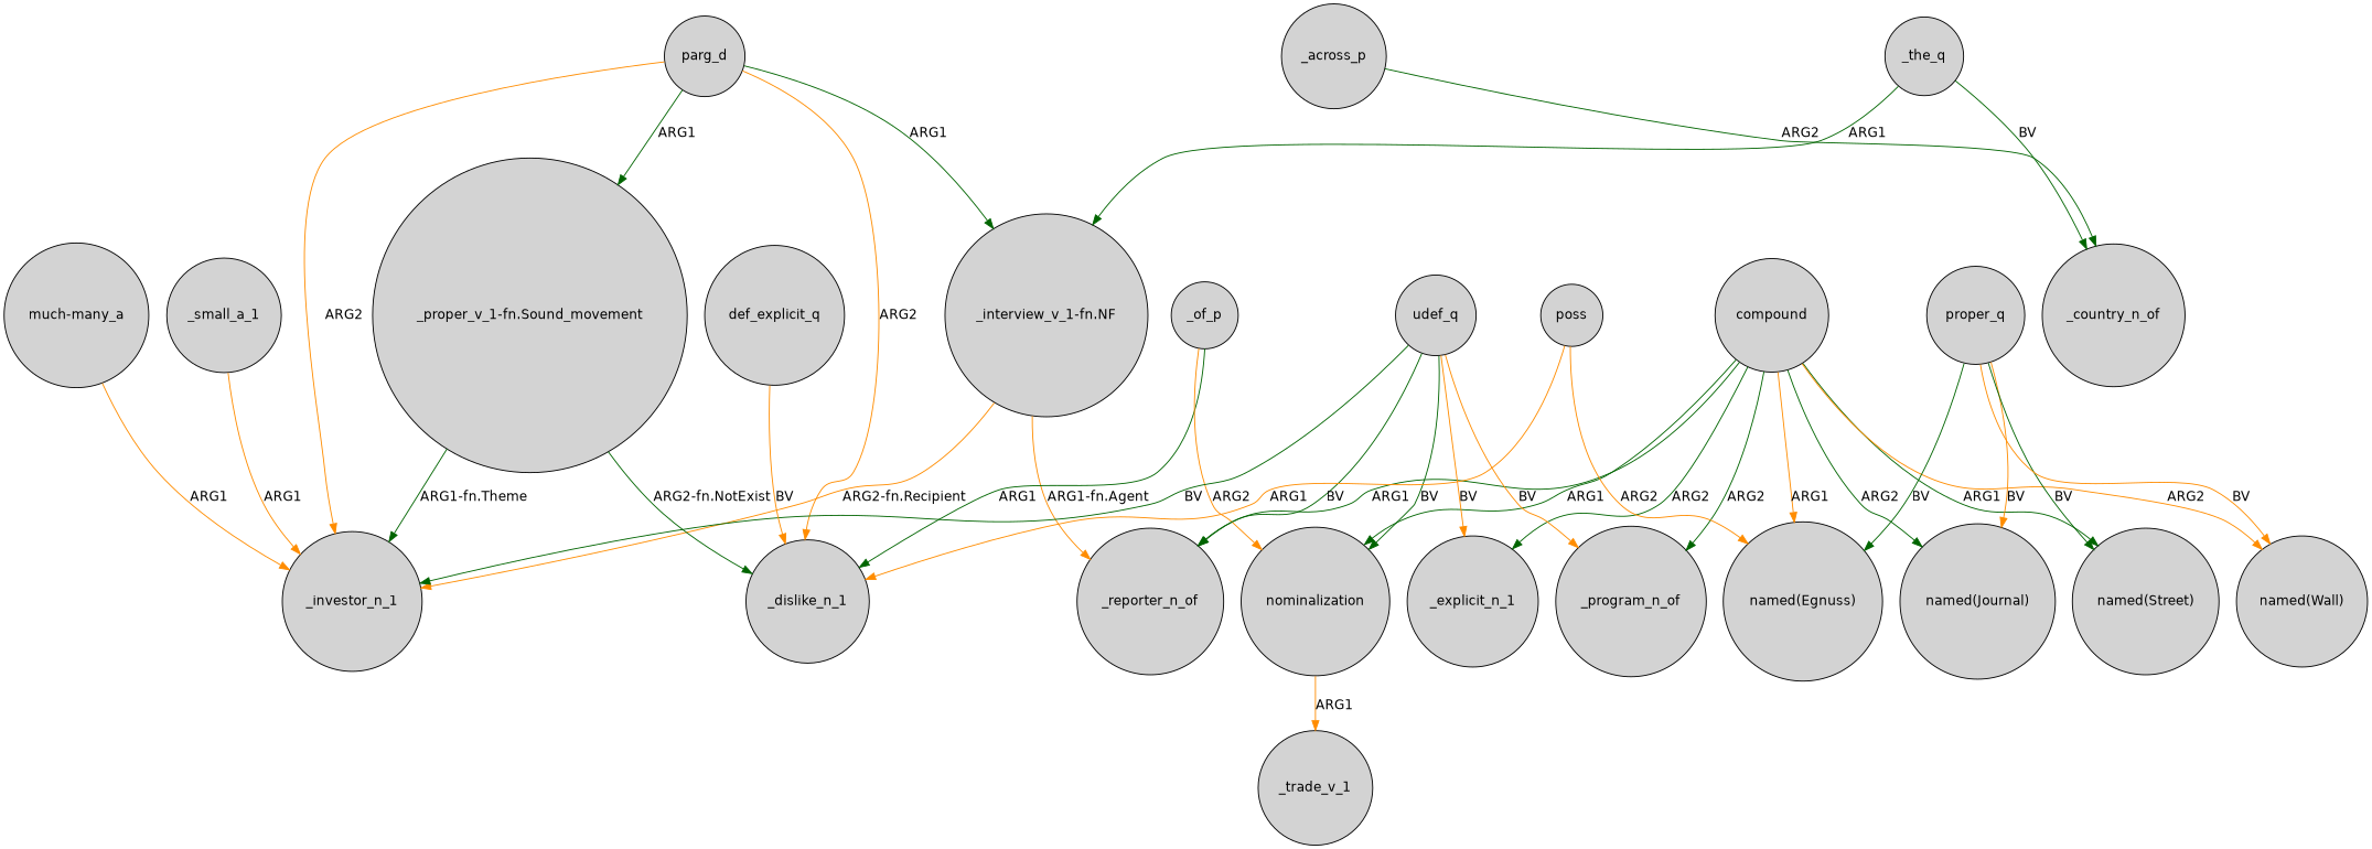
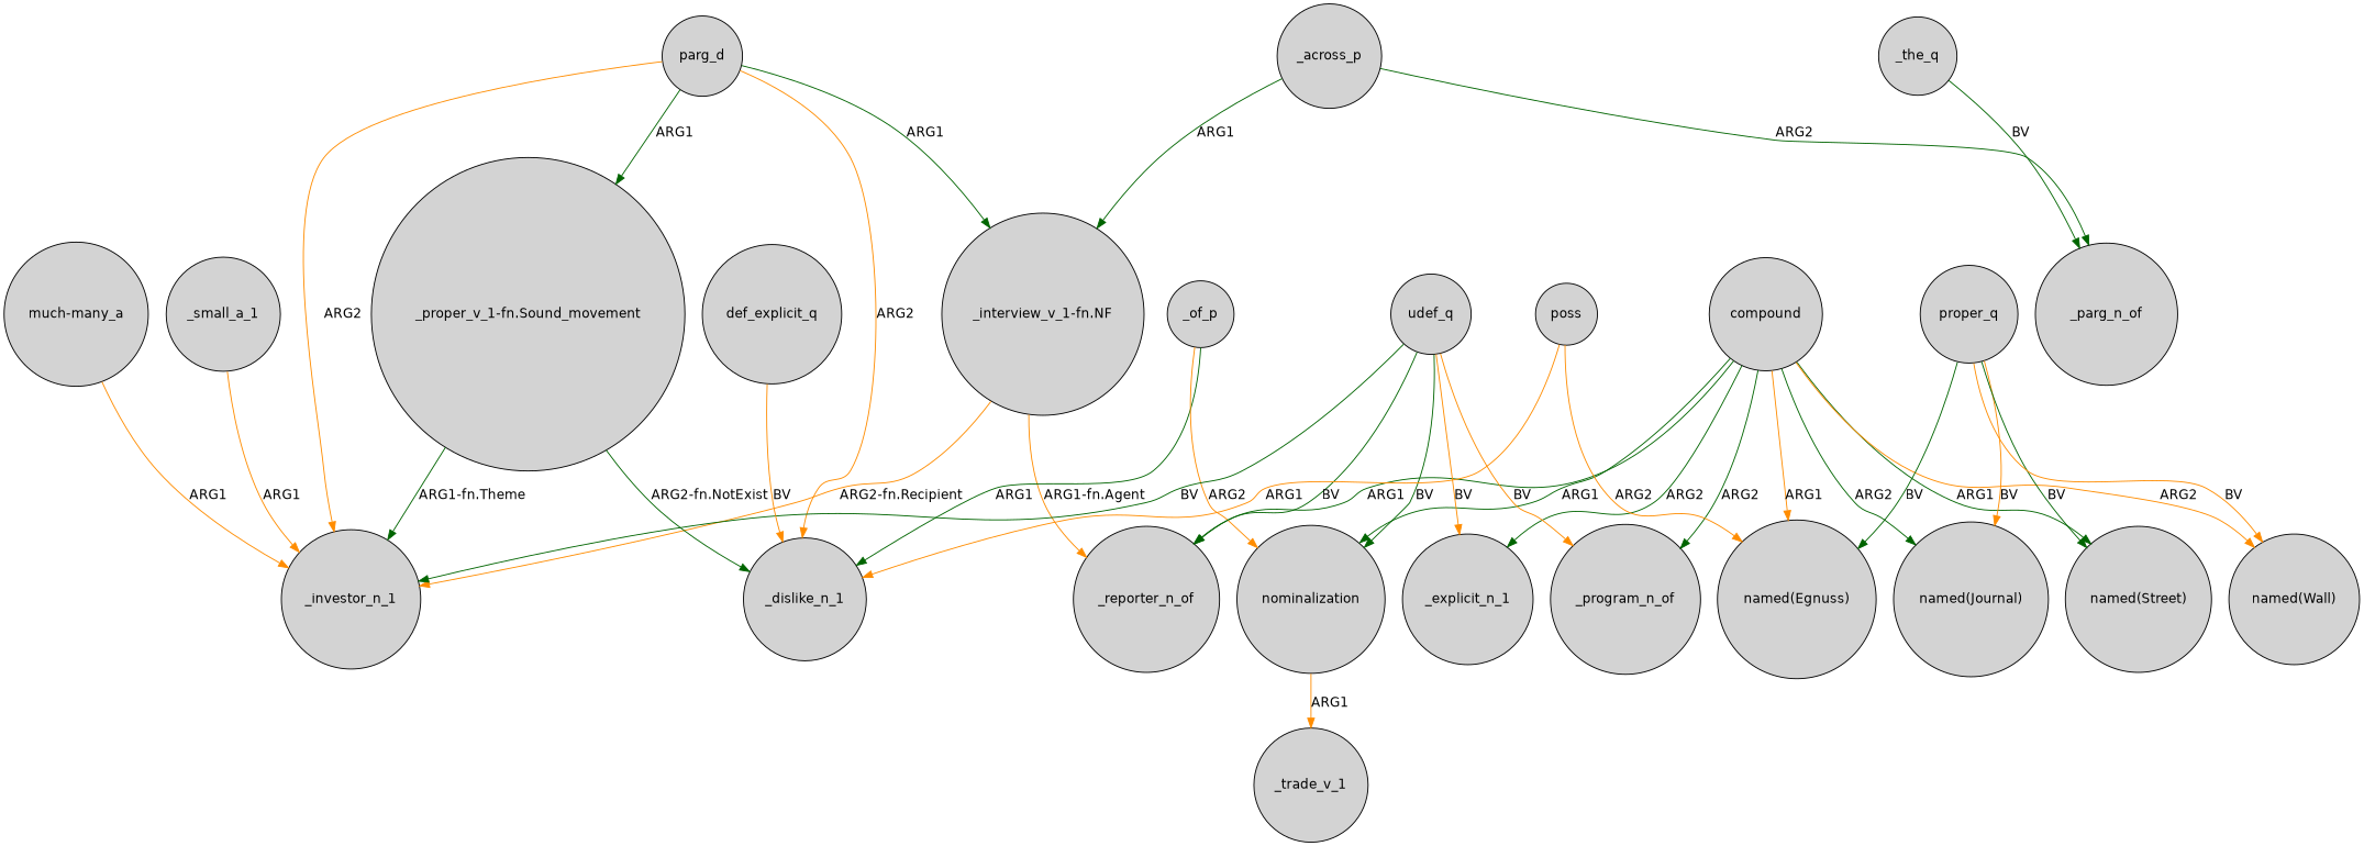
  digraph {
    fontname="DejaVu Sans"
    node [fontname="DejaVu Sans" shape=circle style=filled]
    edge [color=darkgreen fontname="DejaVu Sans"]
    "_interview_v_1-fn.NF"
    _reporter_n_of
    _investor_n_1
    parg_d
    _dislike_n_1
    n6 [label="_proper_v_1-fn.Sound_movement"]
    compound
    _program_n_of
    "named(Egnuss)"
    "named(Journal)"
    "named(Street)"
    "named(Wall)"
    n13 [label=_explicit_n_1]
    nominalization
    _trade_v_1
    proper_q
    _across_p
-   _country_n_of
+   _country_n_of [label=_parg_n_of]
    _of_p
    udef_q
    poss
    "much-many_a"
    def_explicit_q
    _small_a_1
    _the_q
    "_interview_v_1-fn.NF" -> _reporter_n_of [color=darkorange label="ARG1-fn.Agent"]
    "_interview_v_1-fn.NF" -> _investor_n_1 [color=darkorange label="ARG2-fn.Recipient"]
    parg_d -> "_interview_v_1-fn.NF" [label=ARG1]
    parg_d -> _investor_n_1 [color=darkorange label=ARG2]
    parg_d -> _dislike_n_1 [color=darkorange label=ARG2]
    parg_d -> n6 [label=ARG1]
    n6 -> _investor_n_1 [label="ARG1-fn.Theme"]
    n6 -> _dislike_n_1 [label="ARG2-fn.NotExist"]
    compound -> _reporter_n_of [label=ARG1]
    compound -> _program_n_of [label=ARG2]
    compound -> "named(Egnuss)" [color=darkorange label=ARG1]
    compound -> "named(Journal)" [label=ARG2]
    compound -> "named(Street)" [label=ARG1]
    compound -> "named(Wall)" [color=darkorange label=ARG2]
    compound -> n13 [label=ARG2]
    compound -> nominalization [label=ARG1]
    nominalization -> _trade_v_1 [color=darkorange label=ARG1]
    proper_q -> "named(Egnuss)" [label=BV]
    proper_q -> "named(Journal)" [color=darkorange label=BV]
    proper_q -> "named(Street)" [label=BV]
    proper_q -> "named(Wall)" [color=darkorange label=BV]
-   _the_q -> "_interview_v_1-fn.NF" [label=ARG1]
+   _across_p -> "_interview_v_1-fn.NF" [label=ARG1]
    _across_p -> _country_n_of [label=ARG2]
    _of_p -> _dislike_n_1 [label=ARG1]
    _of_p -> nominalization [color=darkorange label=ARG2]
    udef_q -> _reporter_n_of [label=BV]
    udef_q -> _investor_n_1 [label=BV]
    udef_q -> _program_n_of [color=darkorange label=BV]
    udef_q -> n13 [color=darkorange label=BV]
    udef_q -> nominalization [label=BV]
    poss -> _dislike_n_1 [color=darkorange label=ARG1]
    poss -> "named(Egnuss)" [color=darkorange label=ARG2]
    "much-many_a" -> _investor_n_1 [color=darkorange label=ARG1]
    def_explicit_q -> _dislike_n_1 [color=darkorange label=BV]
    _small_a_1 -> _investor_n_1 [color=darkorange label=ARG1]
    _the_q -> _country_n_of [label=BV]
  }
